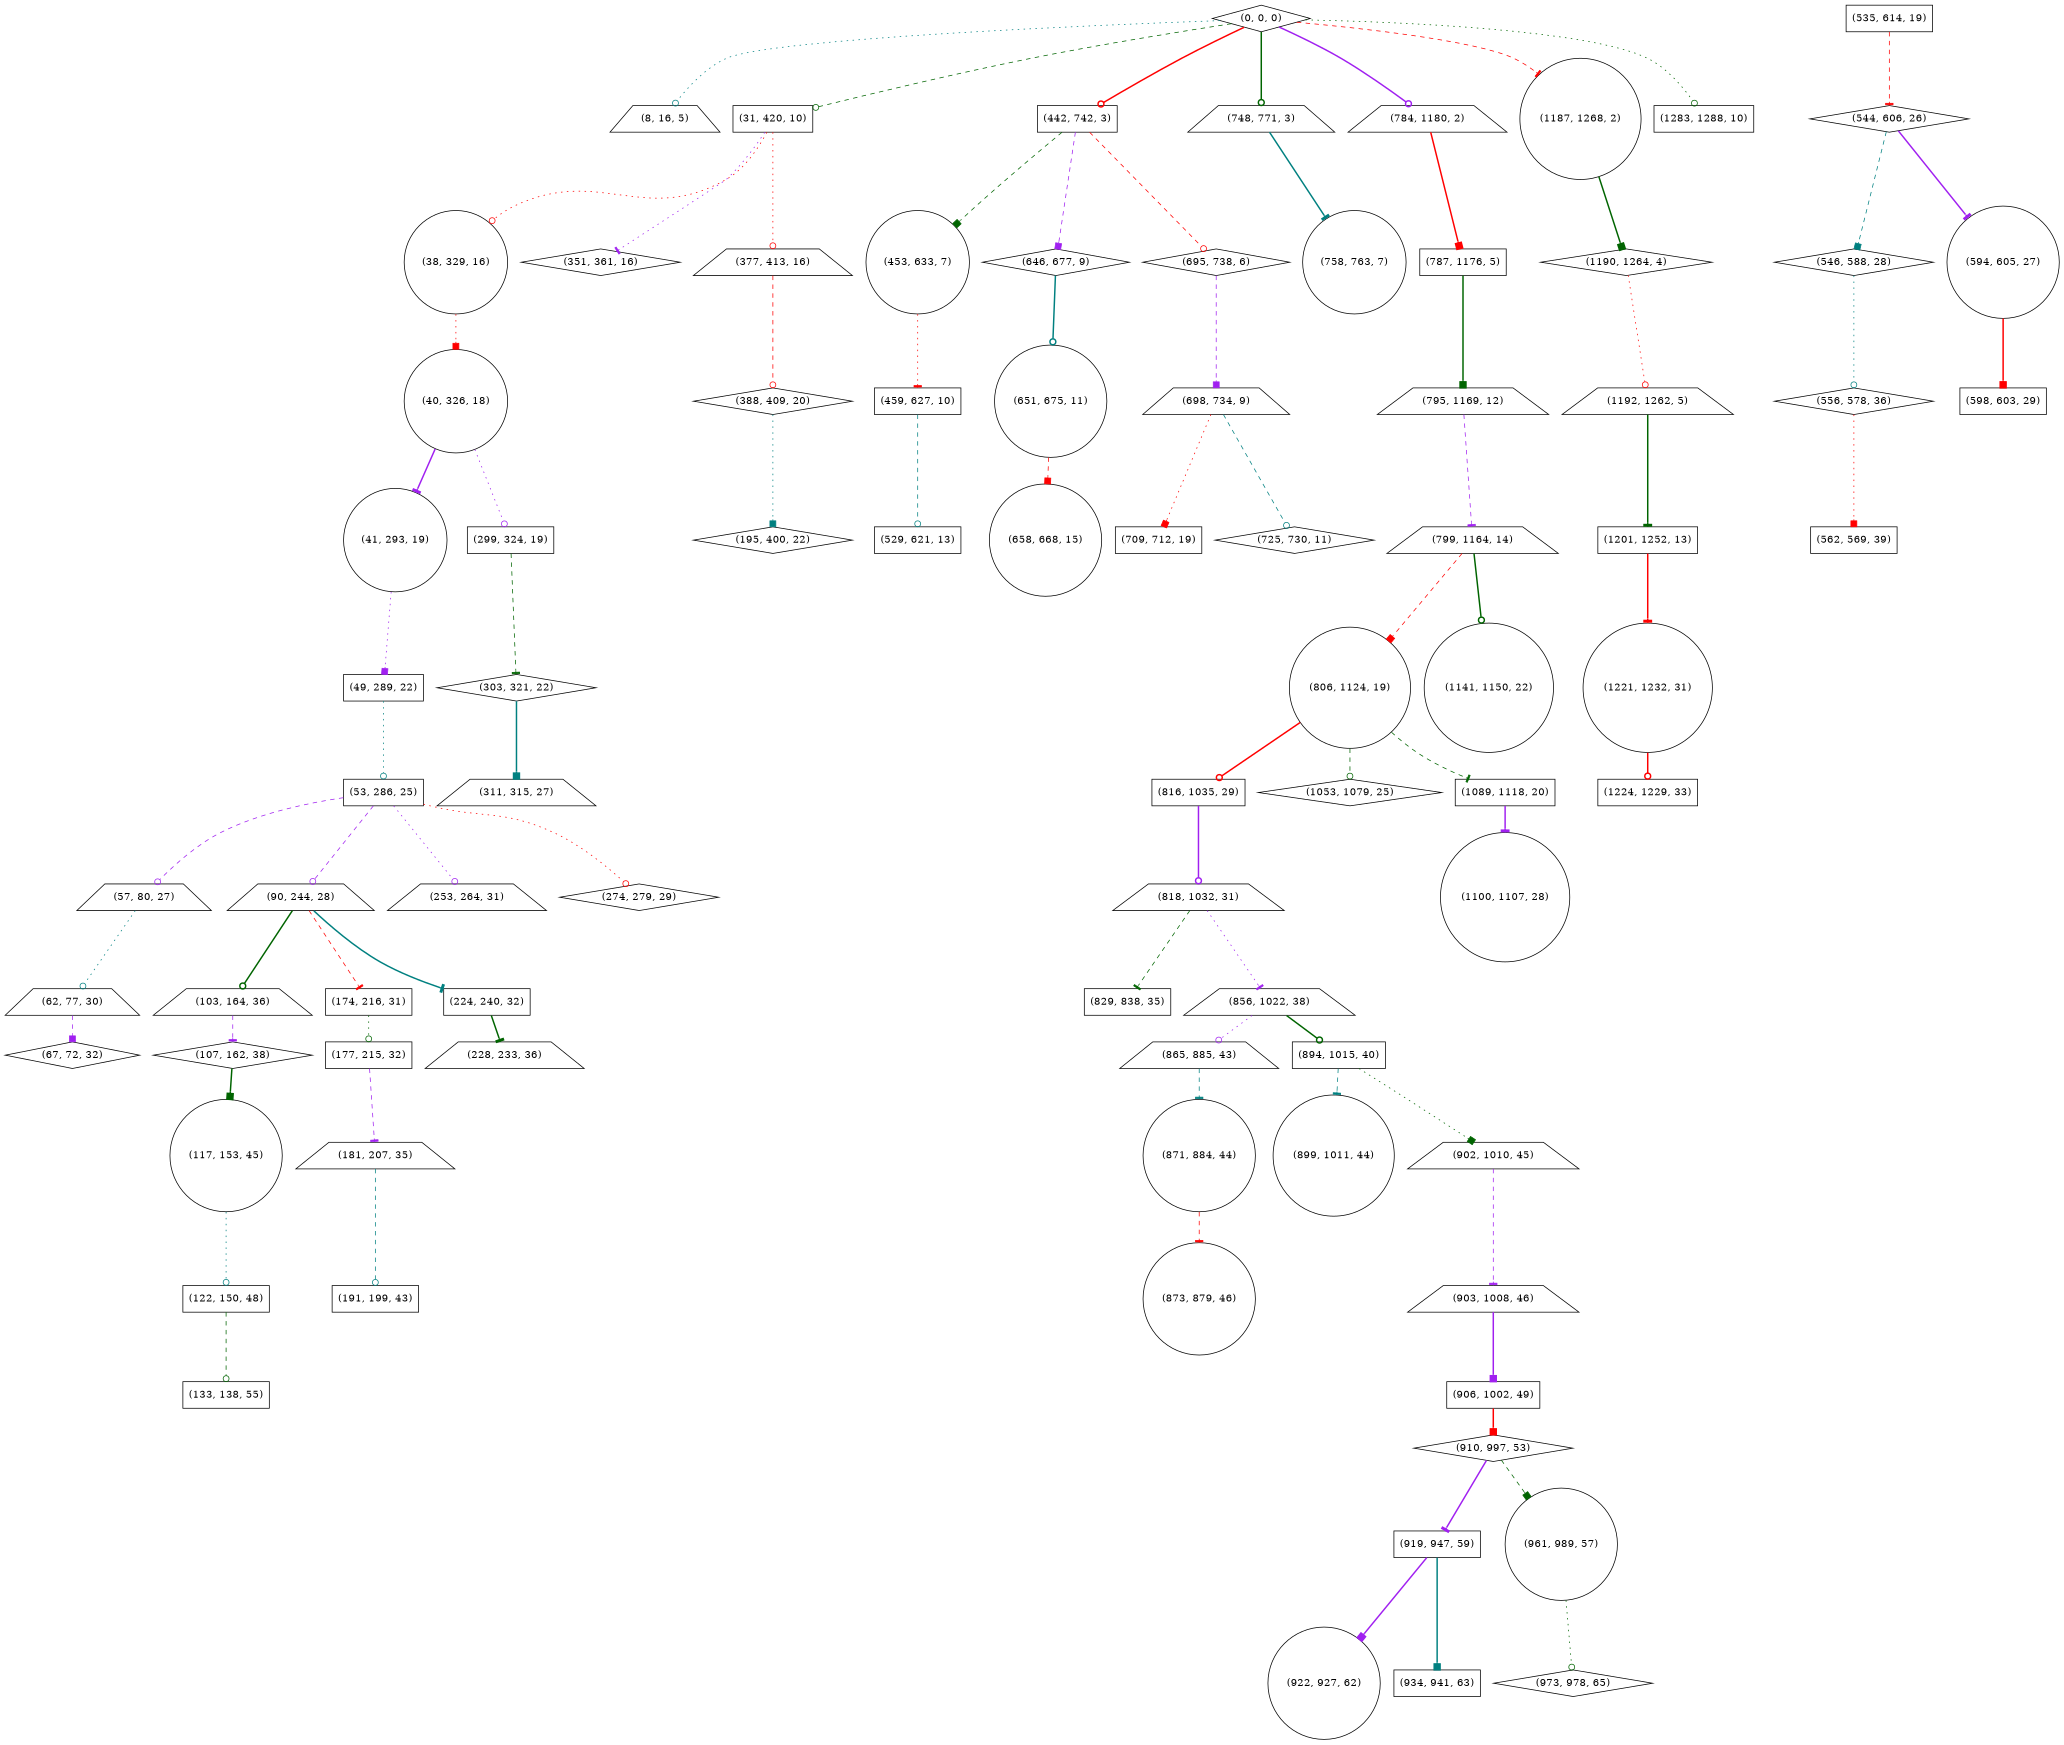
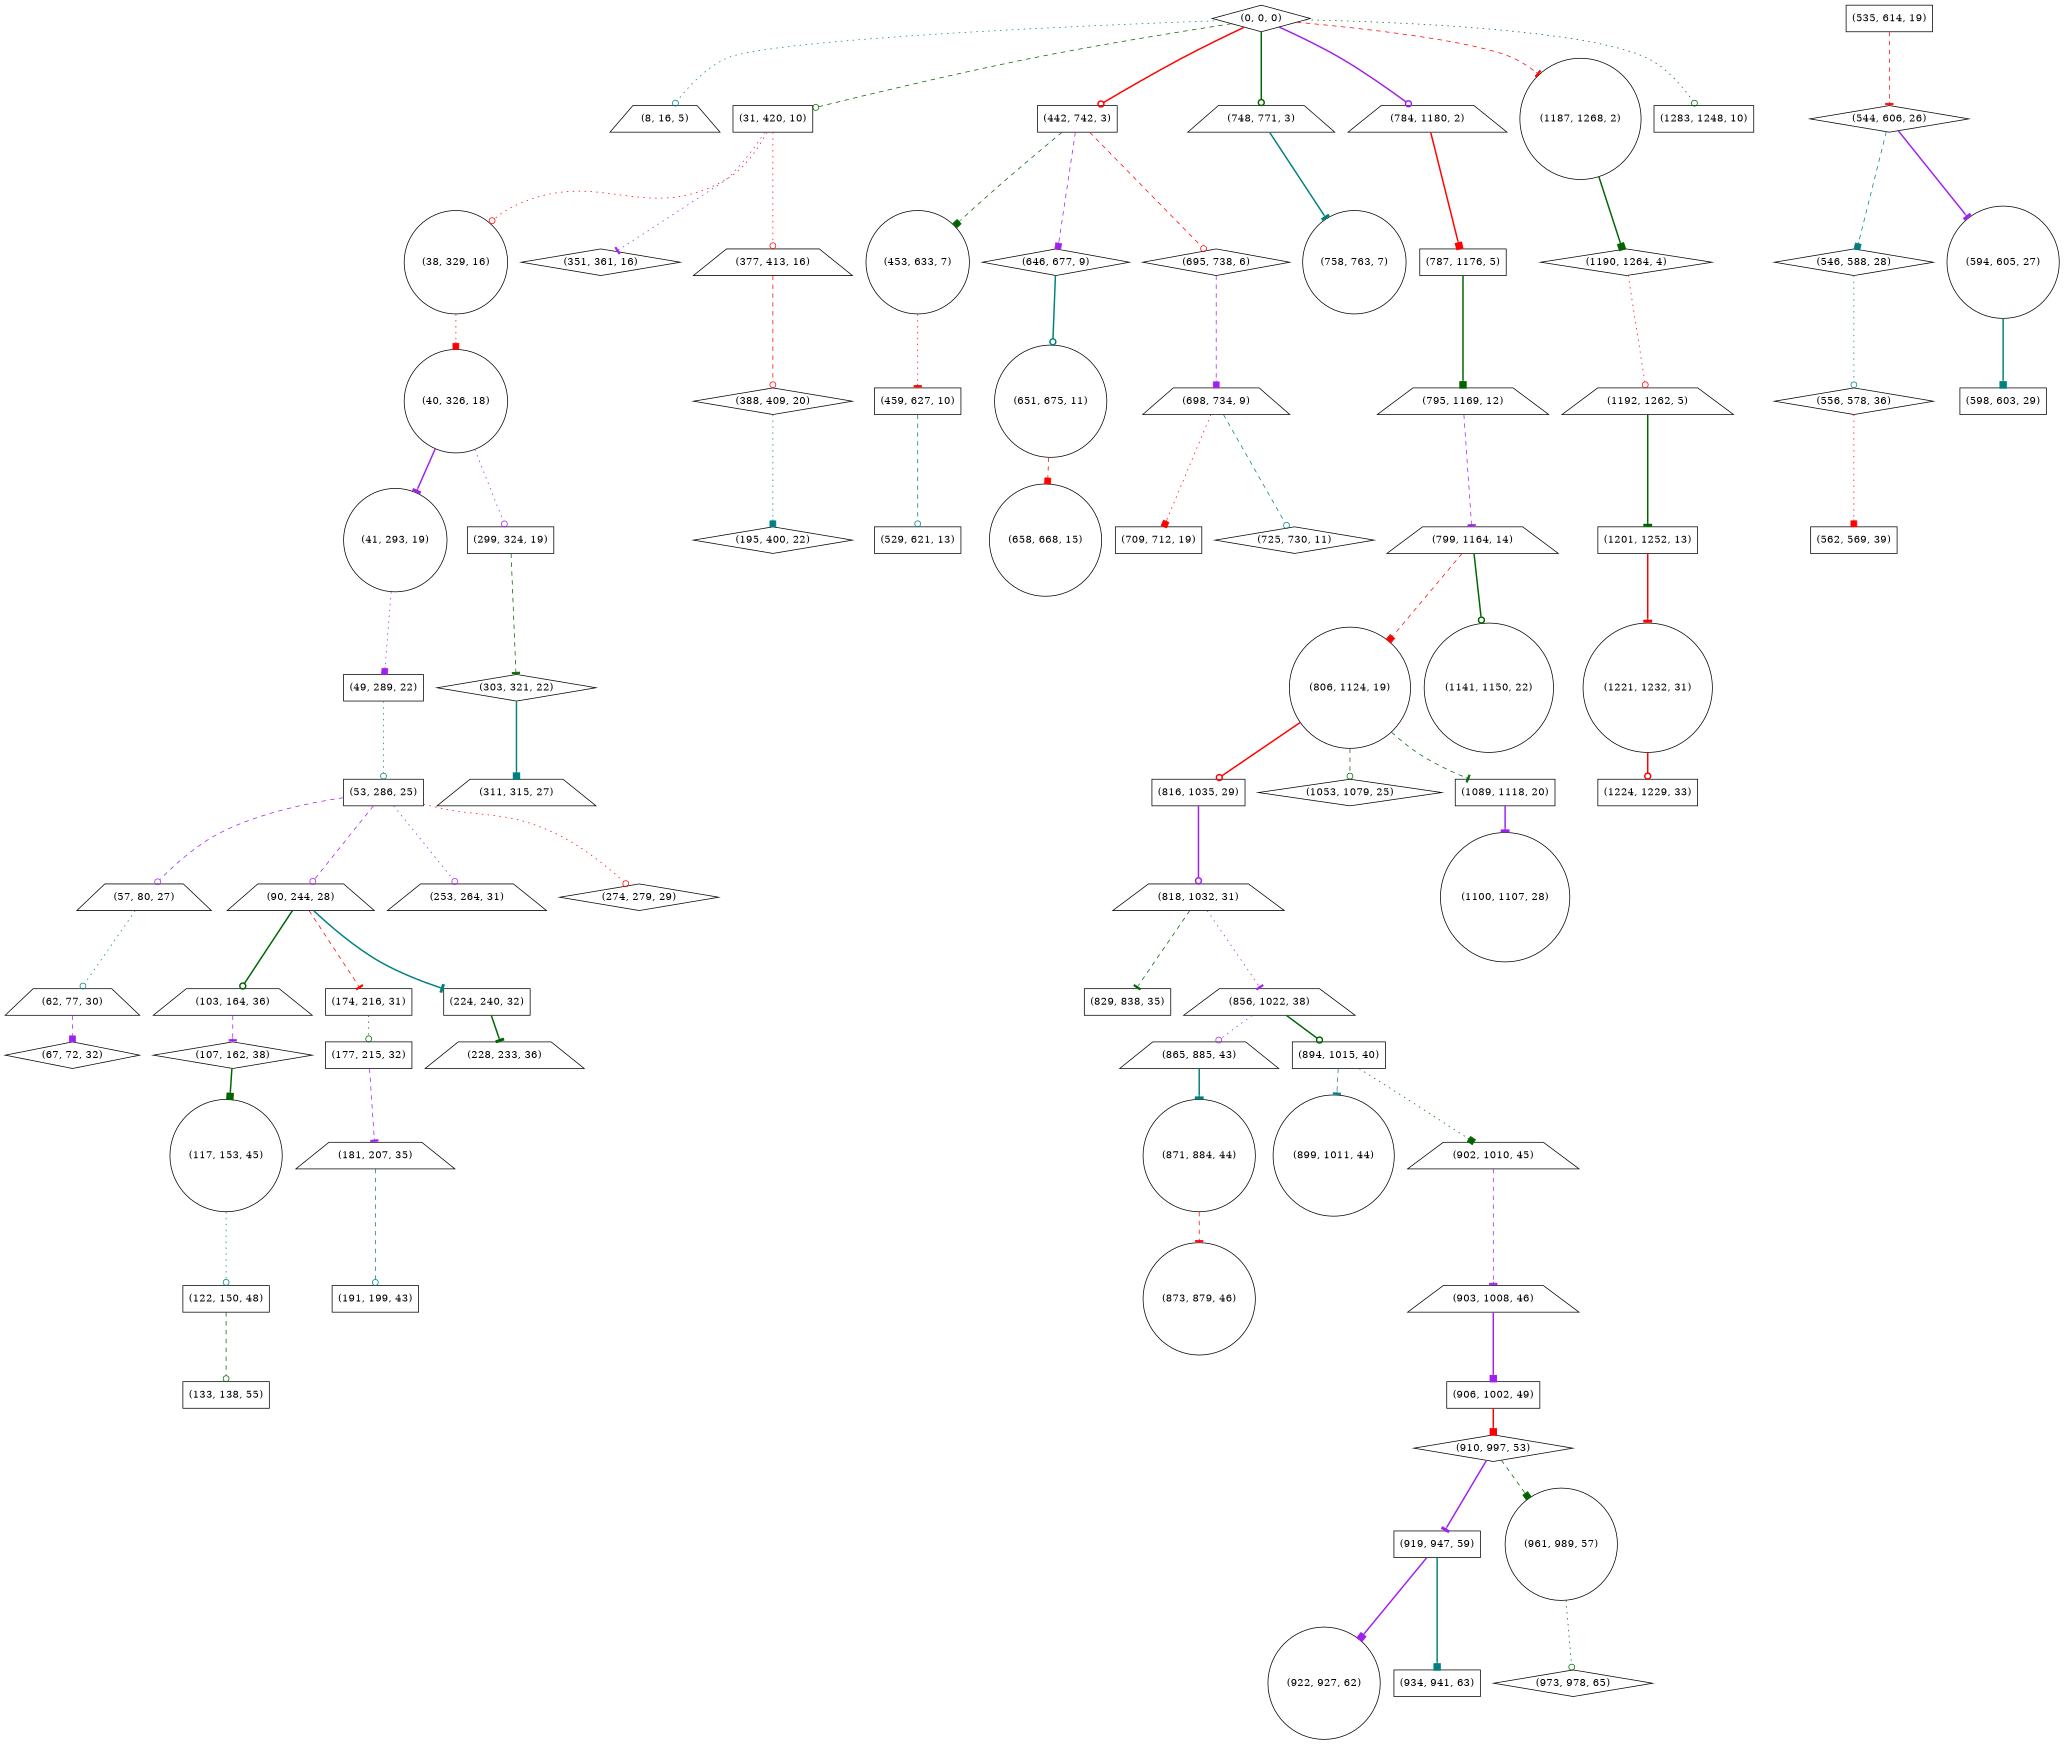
  digraph {
    node [shape=box]
    edge [arrowhead=odot color=purple style=dashed]
    "(0, 0, 0)" [shape=diamond]
    "(8, 16, 5)" [shape=trapezium]
    "(31, 420, 10)"
    "(442, 742, 3)"
    "(748, 771, 3)" [shape=trapezium]
    "(784, 1180, 2)" [shape=trapezium]
    "(1187, 1268, 2)" [shape=circle]
-   "(1283, 1288, 10)"
+   "(1283, 1288, 10)" [label="(1283, 1248, 10)"]
    "(38, 329, 16)" [shape=circle]
    "(351, 361, 16)" [shape=diamond]
    "(377, 413, 16)" [shape=trapezium]
    "(453, 633, 7)" [shape=circle]
    "(646, 677, 9)" [shape=diamond]
    "(695, 738, 6)" [shape=diamond]
    "(758, 763, 7)" [shape=circle]
    "(787, 1176, 5)"
    "(1190, 1264, 4)" [shape=diamond]
    "(40, 326, 18)" [shape=circle]
    "(388, 409, 20)" [shape=diamond]
    "(41, 293, 19)" [shape=circle]
    "(299, 324, 19)"
    "(49, 289, 22)"
    "(303, 321, 22)" [shape=diamond]
    "(53, 286, 25)"
    "(57, 80, 27)" [shape=trapezium]
    "(90, 244, 28)" [shape=trapezium]
    "(253, 264, 31)" [shape=trapezium]
    "(274, 279, 29)" [shape=diamond]
    "(62, 77, 30)" [shape=trapezium]
    "(103, 164, 36)" [shape=trapezium]
    "(174, 216, 31)"
    "(224, 240, 32)"
    "(67, 72, 32)" [shape=diamond]
    "(107, 162, 38)" [shape=diamond]
    "(177, 215, 32)"
    "(228, 233, 36)" [shape=trapezium]
    "(117, 153, 45)" [shape=circle]
    "(122, 150, 48)"
    "(133, 138, 55)"
    "(181, 207, 35)" [shape=trapezium]
    "(191, 199, 43)"
    "(311, 315, 27)" [shape=trapezium]
    n43 [label="(195, 400, 22)" shape=diamond]
    "(459, 627, 10)"
    "(651, 675, 11)" [shape=circle]
    "(698, 734, 9)" [shape=trapezium]
    "(529, 621, 13)"
    "(544, 606, 26)" [shape=diamond]
    "(535, 614, 19)"
    "(546, 588, 28)" [shape=diamond]
    "(594, 605, 27)" [shape=circle]
    "(556, 578, 36)" [shape=diamond]
    "(598, 603, 29)"
    "(562, 569, 39)"
    "(658, 668, 15)" [shape=circle]
    "(709, 712, 19)"
    "(725, 730, 11)" [shape=diamond]
    "(795, 1169, 12)" [shape=trapezium]
    "(799, 1164, 14)" [shape=trapezium]
    "(806, 1124, 19)" [shape=circle]
    "(1141, 1150, 22)" [shape=circle]
    "(816, 1035, 29)"
    "(1053, 1079, 25)" [shape=diamond]
    "(1089, 1118, 20)"
    "(818, 1032, 31)" [shape=trapezium]
    "(1100, 1107, 28)" [shape=circle]
    "(829, 838, 35)"
    "(856, 1022, 38)" [shape=trapezium]
    "(865, 885, 43)" [shape=trapezium]
    "(894, 1015, 40)"
    "(871, 884, 44)" [shape=circle]
    "(899, 1011, 44)" [shape=circle]
    "(902, 1010, 45)" [shape=trapezium]
    "(873, 879, 46)" [shape=circle]
    "(903, 1008, 46)" [shape=trapezium]
    "(906, 1002, 49)"
    "(910, 997, 53)" [shape=diamond]
    "(919, 947, 59)"
    "(961, 989, 57)" [shape=circle]
    "(922, 927, 62)" [shape=circle]
    "(934, 941, 63)"
    "(973, 978, 65)" [shape=diamond]
    "(1192, 1262, 5)" [shape=trapezium]
    "(1201, 1252, 13)"
    "(1221, 1232, 31)" [shape=circle]
    "(1224, 1229, 33)"
    "(0, 0, 0)" -> "(8, 16, 5)" [color=teal style=dotted]
    "(0, 0, 0)" -> "(31, 420, 10)" [color=darkgreen]
    "(0, 0, 0)" -> "(442, 742, 3)" [color=red style=bold]
    "(0, 0, 0)" -> "(748, 771, 3)" [color=darkgreen style=bold]
    "(0, 0, 0)" -> "(784, 1180, 2)" [style=bold]
    "(0, 0, 0)" -> "(1187, 1268, 2)" [arrowhead=tee color=red]
    "(0, 0, 0)" -> "(1283, 1288, 10)" [color=darkgreen style=dotted]
    "(31, 420, 10)" -> "(38, 329, 16)" [color=red style=dotted]
    "(31, 420, 10)" -> "(351, 361, 16)" [arrowhead=tee style=dotted]
    "(31, 420, 10)" -> "(377, 413, 16)" [color=red style=dotted]
    "(442, 742, 3)" -> "(453, 633, 7)" [arrowhead=box color=darkgreen]
    "(442, 742, 3)" -> "(646, 677, 9)" [arrowhead=box]
    "(442, 742, 3)" -> "(695, 738, 6)" [color=red]
    "(748, 771, 3)" -> "(758, 763, 7)" [arrowhead=tee color=teal style=bold]
    "(784, 1180, 2)" -> "(787, 1176, 5)" [arrowhead=box color=red style=bold]
    "(1187, 1268, 2)" -> "(1190, 1264, 4)" [arrowhead=box color=darkgreen style=bold]
    "(38, 329, 16)" -> "(40, 326, 18)" [arrowhead=box color=red style=dotted]
    "(377, 413, 16)" -> "(388, 409, 20)" [color=red]
    "(453, 633, 7)" -> "(459, 627, 10)" [arrowhead=tee color=red style=dotted]
    "(646, 677, 9)" -> "(651, 675, 11)" [color=teal style=bold]
    "(695, 738, 6)" -> "(698, 734, 9)" [arrowhead=box]
    "(787, 1176, 5)" -> "(795, 1169, 12)" [arrowhead=box color=darkgreen style=bold]
    "(1190, 1264, 4)" -> "(1192, 1262, 5)" [color=red style=dotted]
    "(40, 326, 18)" -> "(41, 293, 19)" [arrowhead=tee style=bold]
    "(40, 326, 18)" -> "(299, 324, 19)" [style=dotted]
    "(388, 409, 20)" -> n43 [arrowhead=box color=teal style=dotted]
    "(41, 293, 19)" -> "(49, 289, 22)" [arrowhead=box style=dotted]
    "(299, 324, 19)" -> "(303, 321, 22)" [arrowhead=tee color=darkgreen]
    "(49, 289, 22)" -> "(53, 286, 25)" [color=teal style=dotted]
    "(303, 321, 22)" -> "(311, 315, 27)" [arrowhead=box color=teal style=bold]
    "(53, 286, 25)" -> "(57, 80, 27)"
    "(53, 286, 25)" -> "(90, 244, 28)"
    "(53, 286, 25)" -> "(253, 264, 31)" [style=dotted]
    "(53, 286, 25)" -> "(274, 279, 29)" [color=red style=dotted]
    "(57, 80, 27)" -> "(62, 77, 30)" [color=teal style=dotted]
    "(90, 244, 28)" -> "(103, 164, 36)" [color=darkgreen style=bold]
    "(90, 244, 28)" -> "(174, 216, 31)" [arrowhead=tee color=red]
    "(90, 244, 28)" -> "(224, 240, 32)" [arrowhead=tee color=teal style=bold]
    "(62, 77, 30)" -> "(67, 72, 32)" [arrowhead=box]
    "(103, 164, 36)" -> "(107, 162, 38)" [arrowhead=tee]
    "(174, 216, 31)" -> "(177, 215, 32)" [color=darkgreen style=dotted]
    "(224, 240, 32)" -> "(228, 233, 36)" [arrowhead=tee color=darkgreen style=bold]
    "(107, 162, 38)" -> "(117, 153, 45)" [arrowhead=box color=darkgreen style=bold]
    "(177, 215, 32)" -> "(181, 207, 35)" [arrowhead=tee]
    "(117, 153, 45)" -> "(122, 150, 48)" [color=teal style=dotted]
    "(122, 150, 48)" -> "(133, 138, 55)" [color=darkgreen]
    "(181, 207, 35)" -> "(191, 199, 43)" [color=teal]
    "(459, 627, 10)" -> "(529, 621, 13)" [color=teal]
    "(651, 675, 11)" -> "(658, 668, 15)" [arrowhead=box color=red]
    "(698, 734, 9)" -> "(709, 712, 19)" [arrowhead=box color=red style=dotted]
    "(698, 734, 9)" -> "(725, 730, 11)" [color=teal]
    "(544, 606, 26)" -> "(546, 588, 28)" [arrowhead=box color=teal]
    "(544, 606, 26)" -> "(594, 605, 27)" [arrowhead=tee style=bold]
    "(535, 614, 19)" -> "(544, 606, 26)" [arrowhead=tee color=red]
    "(546, 588, 28)" -> "(556, 578, 36)" [color=teal style=dotted]
-   "(594, 605, 27)" -> "(598, 603, 29)" [arrowhead=box color=red style=bold]
+   "(594, 605, 27)" -> "(598, 603, 29)" [arrowhead=box color=teal style=bold]
    "(556, 578, 36)" -> "(562, 569, 39)" [arrowhead=box color=red style=dotted]
    "(795, 1169, 12)" -> "(799, 1164, 14)" [arrowhead=tee]
    "(799, 1164, 14)" -> "(806, 1124, 19)" [arrowhead=box color=red]
    "(799, 1164, 14)" -> "(1141, 1150, 22)" [color=darkgreen style=bold]
    "(806, 1124, 19)" -> "(816, 1035, 29)" [color=red style=bold]
    "(806, 1124, 19)" -> "(1053, 1079, 25)" [color=darkgreen]
    "(806, 1124, 19)" -> "(1089, 1118, 20)" [arrowhead=tee color=darkgreen]
    "(816, 1035, 29)" -> "(818, 1032, 31)" [style=bold]
    "(1089, 1118, 20)" -> "(1100, 1107, 28)" [arrowhead=tee style=bold]
    "(818, 1032, 31)" -> "(829, 838, 35)" [arrowhead=tee color=darkgreen]
    "(818, 1032, 31)" -> "(856, 1022, 38)" [arrowhead=tee style=dotted]
    "(856, 1022, 38)" -> "(865, 885, 43)" [style=dotted]
    "(856, 1022, 38)" -> "(894, 1015, 40)" [color=darkgreen style=bold]
-   "(865, 885, 43)" -> "(871, 884, 44)" [arrowhead=tee color=teal]
+   "(865, 885, 43)" -> "(871, 884, 44)" [arrowhead=tee color=teal style=bold]
    "(894, 1015, 40)" -> "(899, 1011, 44)" [arrowhead=tee color=teal]
    "(894, 1015, 40)" -> "(902, 1010, 45)" [arrowhead=box color=darkgreen style=dotted]
    "(871, 884, 44)" -> "(873, 879, 46)" [arrowhead=tee color=red]
    "(902, 1010, 45)" -> "(903, 1008, 46)" [arrowhead=tee]
    "(903, 1008, 46)" -> "(906, 1002, 49)" [arrowhead=box style=bold]
    "(906, 1002, 49)" -> "(910, 997, 53)" [arrowhead=box color=red style=bold]
    "(910, 997, 53)" -> "(919, 947, 59)" [arrowhead=tee style=bold]
    "(910, 997, 53)" -> "(961, 989, 57)" [arrowhead=box color=darkgreen]
    "(919, 947, 59)" -> "(922, 927, 62)" [arrowhead=box style=bold]
    "(919, 947, 59)" -> "(934, 941, 63)" [arrowhead=box color=teal style=bold]
    "(961, 989, 57)" -> "(973, 978, 65)" [color=darkgreen style=dotted]
    "(1192, 1262, 5)" -> "(1201, 1252, 13)" [arrowhead=tee color=darkgreen style=bold]
    "(1201, 1252, 13)" -> "(1221, 1232, 31)" [arrowhead=tee color=red style=bold]
    "(1221, 1232, 31)" -> "(1224, 1229, 33)" [color=red style=bold]
  }
